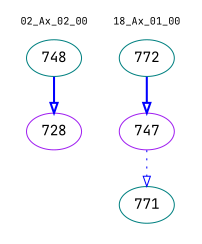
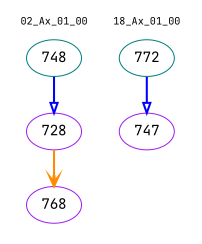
  digraph {
    fontname="JetBrains Mono"
    node [color=teal fontname="JetBrains Mono"]
    edge [arrowhead=onormal color=blue fontname="JetBrains Mono" style=bold]
    n1 [label=748]
    n2 [color=purple label=728]
+   n3 [color=purple label=768]
    n4 [label=772]
    n5 [color=purple label=747]
-   n6 [label=771]
    subgraph cluster_1 {
      color=white
      fontsize=10
-     label="02_Ax_02_00"
+     label="02_Ax_01_00"
      n1
      n2
+     n3
    }
    subgraph cluster_2 {
      color=white
      fontsize=10
      label="18_Ax_01_00"
      n4
      n5
-     n6
    }
    n1 -> n2
+   n2 -> n3 [arrowhead=vee color=darkorange]
    n4 -> n5
-   n5 -> n6 [style=dotted]
  }
